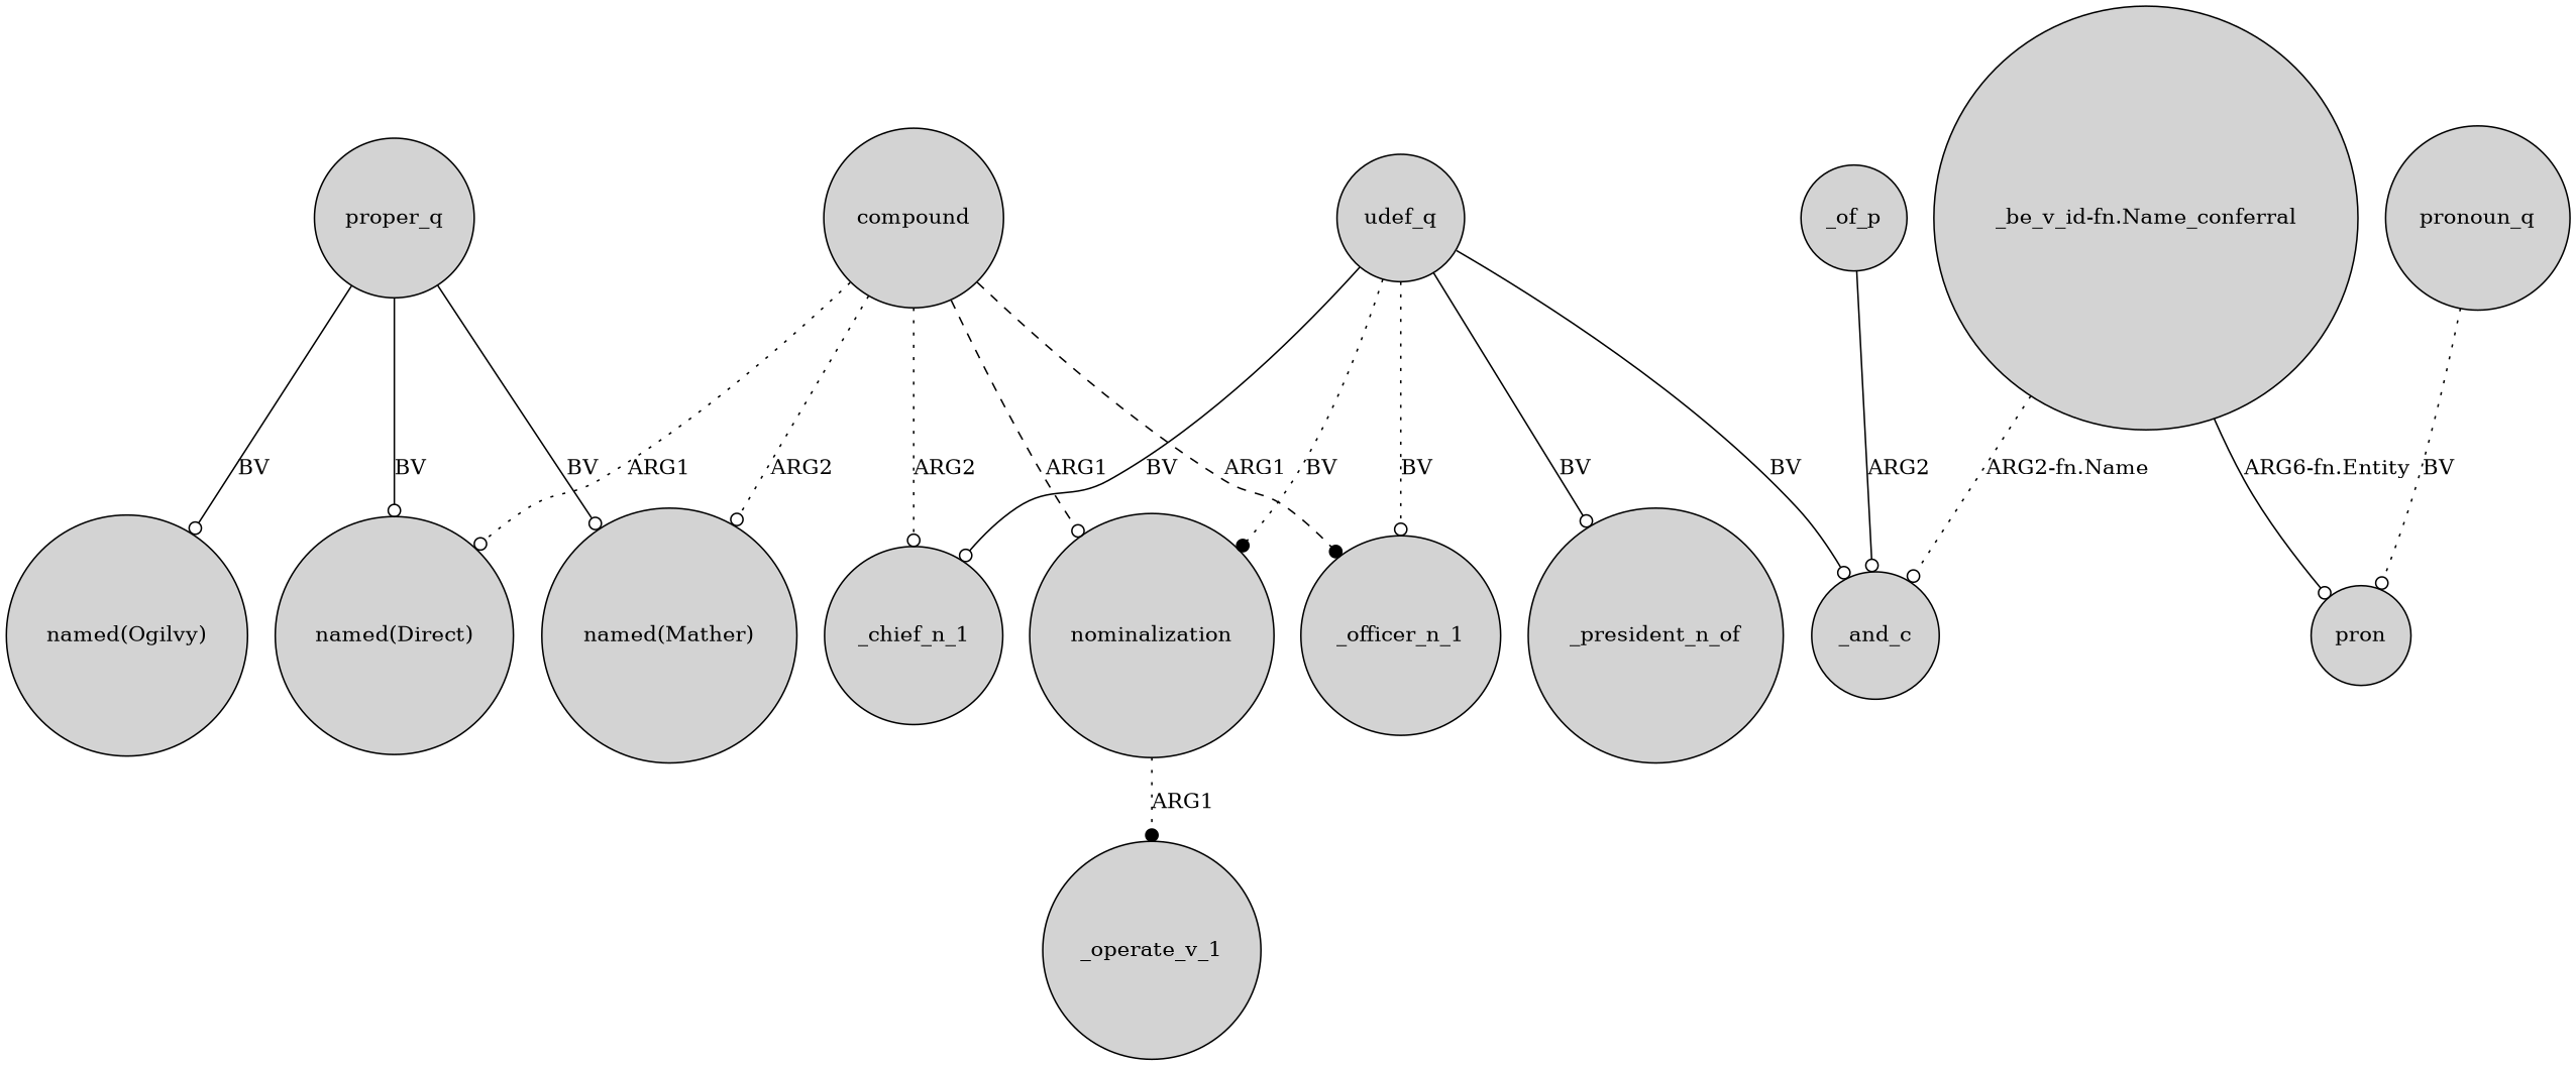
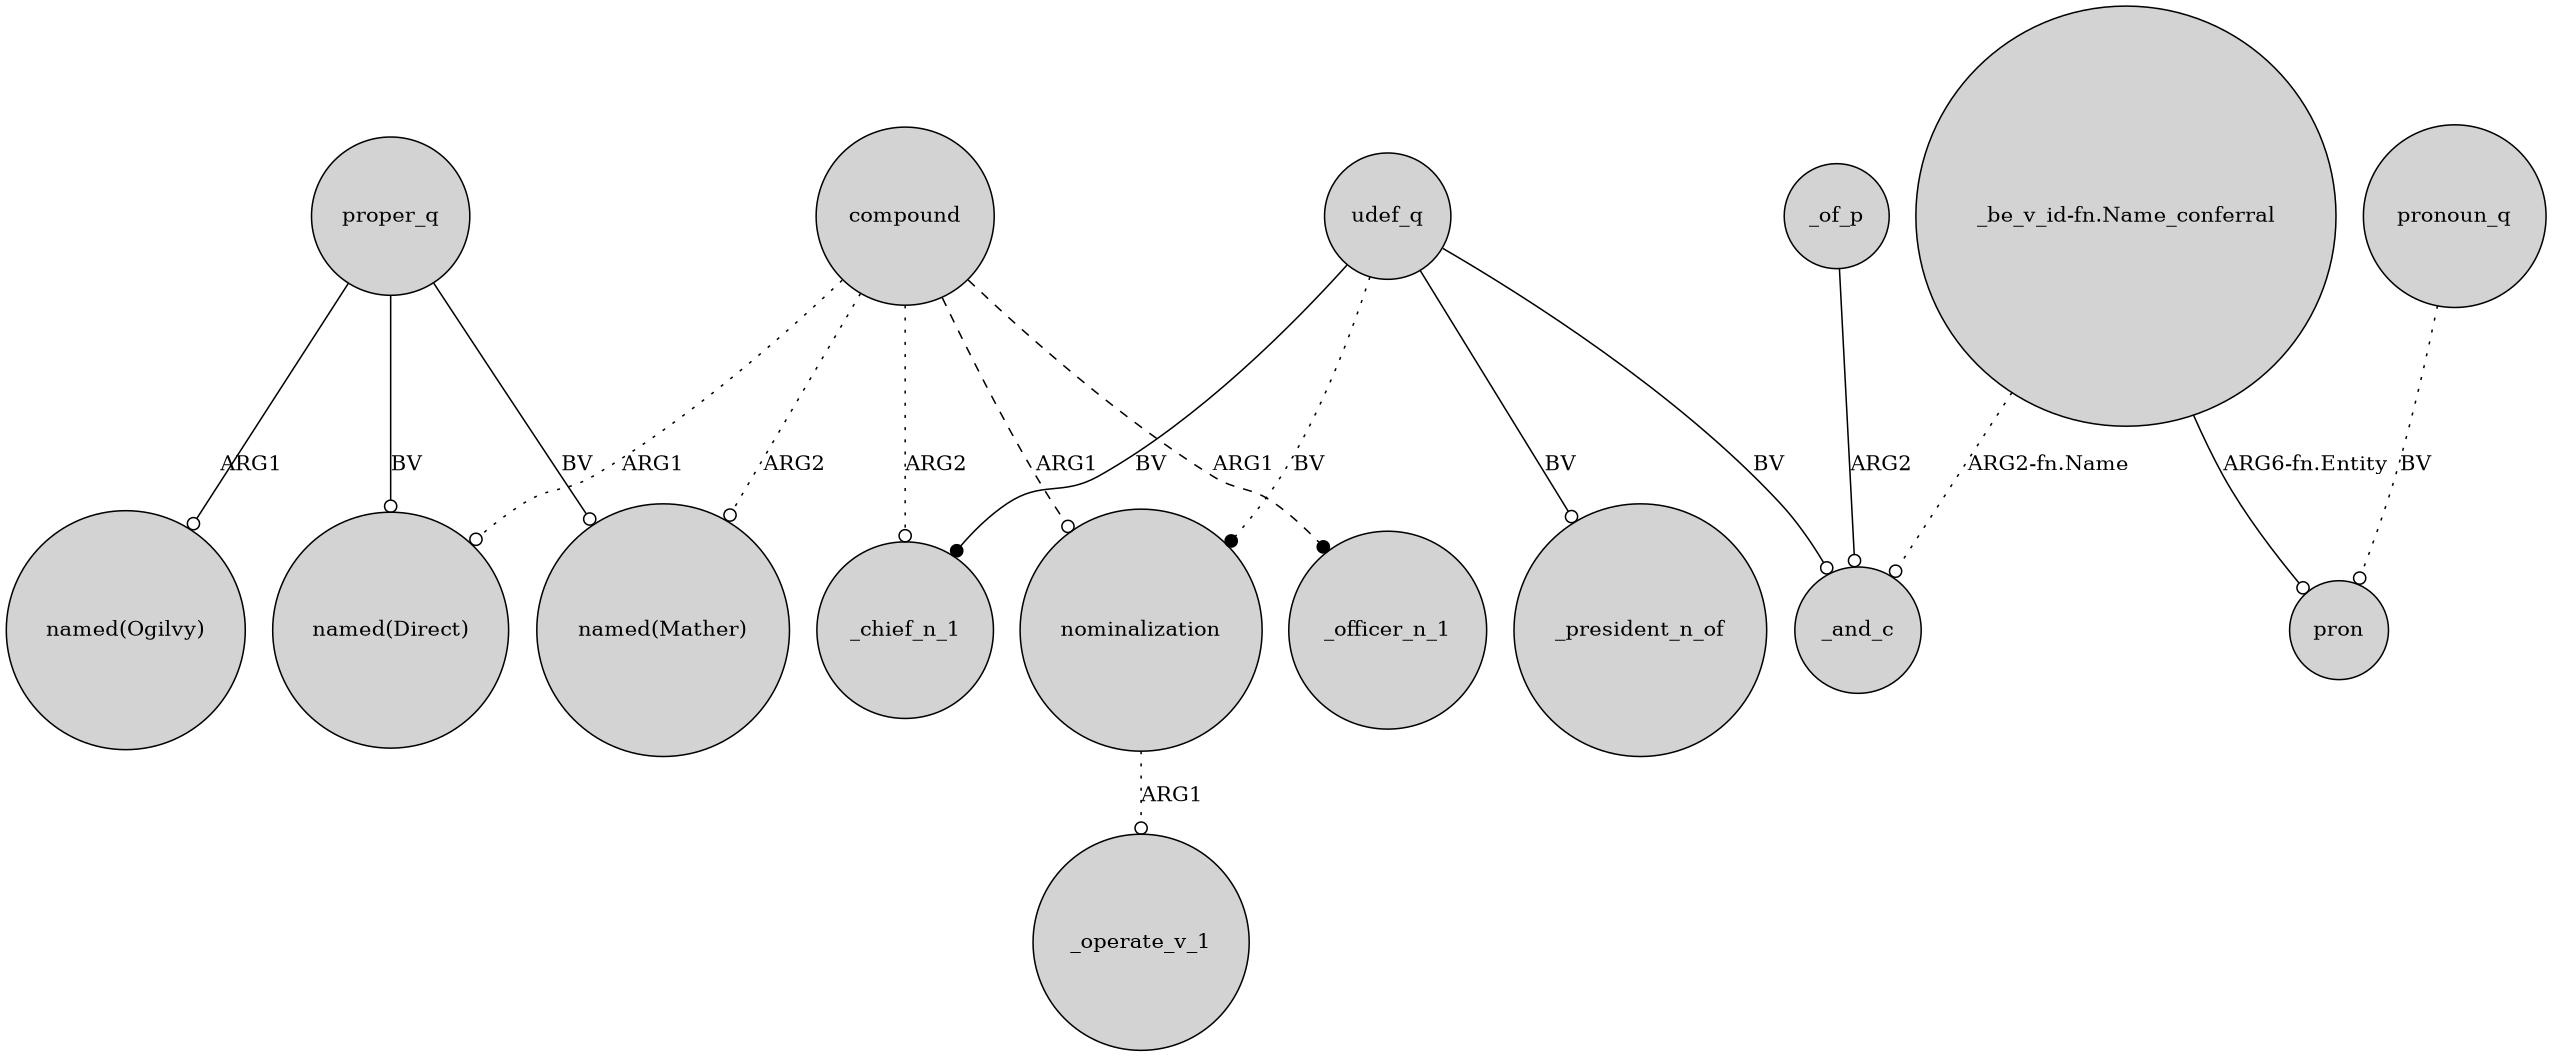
  digraph {
    fontname="DejaVu Serif"
    node [fontname="DejaVu Serif" shape=circle style=filled]
    edge [arrowhead=odot fontname="DejaVu Serif" style=dotted]
    nominalization
    _operate_v_1
    proper_q
    "named(Ogilvy)"
    "named(Mather)"
    "named(Direct)"
    compound
    _chief_n_1
    _officer_n_1
    _of_p
    _and_c
    udef_q
    _president_n_of
    "_be_v_id-fn.Name_conferral"
    pron
    pronoun_q
-   nominalization -> _operate_v_1 [arrowhead=dot label=ARG1]
-   proper_q -> "named(Ogilvy)" [label=BV style=solid]
+   nominalization -> _operate_v_1 [label=ARG1]
+   proper_q -> "named(Ogilvy)" [label=ARG1 style=solid]
    proper_q -> "named(Mather)" [label=BV style=solid]
    proper_q -> "named(Direct)" [label=BV style=solid]
    compound -> nominalization [label=ARG1 style=dashed]
    compound -> "named(Mather)" [label=ARG2]
    compound -> "named(Direct)" [label=ARG1]
    compound -> _chief_n_1 [label=ARG2]
    compound -> _officer_n_1 [arrowhead=dot label=ARG1 style=dashed]
    _of_p -> _and_c [label=ARG2 style=solid]
    udef_q -> nominalization [arrowhead=dot label=BV]
-   udef_q -> _chief_n_1 [label=BV style=solid]
-   udef_q -> _officer_n_1 [label=BV]
+   udef_q -> _chief_n_1 [arrowhead=dot label=BV style=solid]
    udef_q -> _and_c [label=BV style=solid]
    udef_q -> _president_n_of [label=BV style=solid]
    "_be_v_id-fn.Name_conferral" -> _and_c [label="ARG2-fn.Name"]
    "_be_v_id-fn.Name_conferral" -> pron [label="ARG6-fn.Entity" style=solid]
    pronoun_q -> pron [label=BV]
  }
